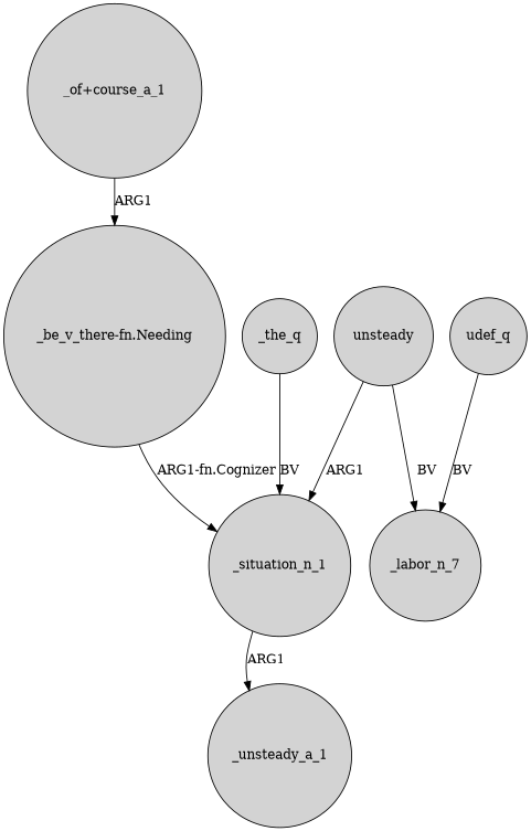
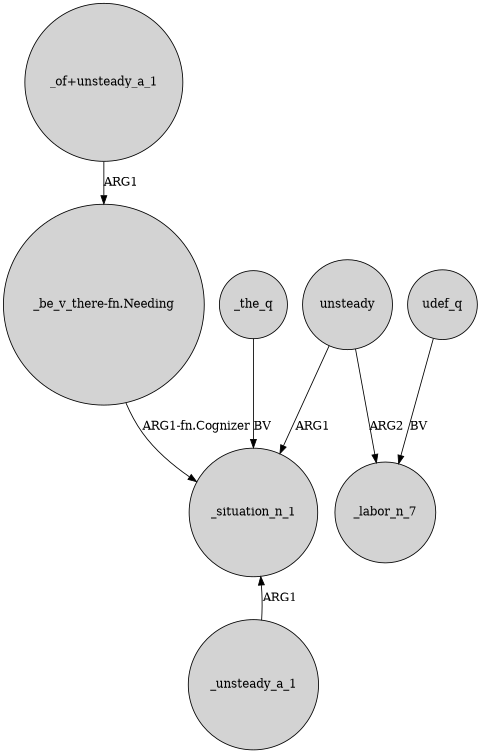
  digraph {
    node [shape=circle style=filled]
-   "_of+course_a_1"
+   "_of+course_a_1" [label="_of+unsteady_a_1"]
    "_be_v_there-fn.Needing"
    _situation_n_1
    _the_q
    n5 [label=_labor_n_7]
    udef_q
    _unsteady_a_1
    n8 [label=unsteady]
    "_of+course_a_1" -> "_be_v_there-fn.Needing" [label=ARG1]
    "_be_v_there-fn.Needing" -> _situation_n_1 [label="ARG1-fn.Cognizer"]
    _the_q -> _situation_n_1 [label=BV]
    udef_q -> n5 [label=BV]
-   _situation_n_1 -> _unsteady_a_1 [label=ARG1]
+   _unsteady_a_1 -> _situation_n_1 [label=ARG1]
    n8 -> _situation_n_1 [label=ARG1]
-   n8 -> n5 [label=BV]
+   n8 -> n5 [label=ARG2]
  }
